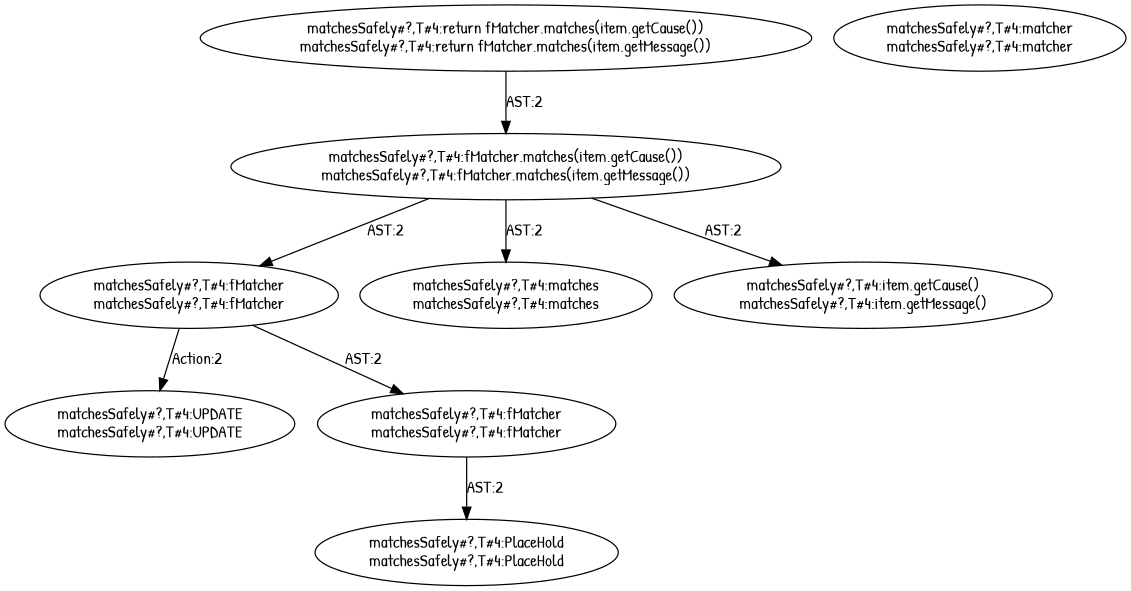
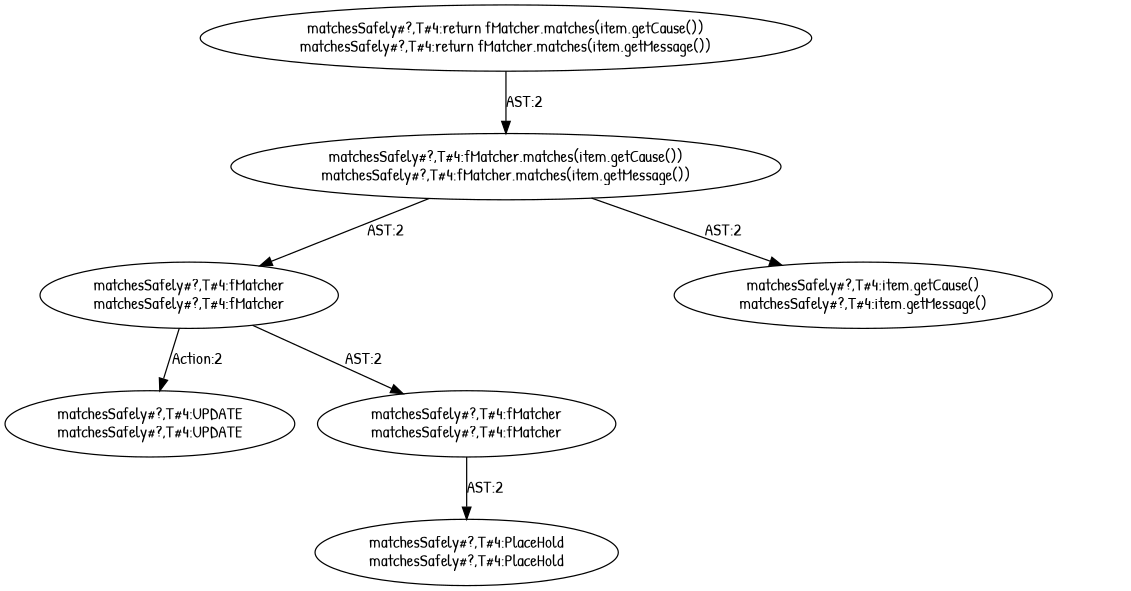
  digraph {
    fontname="Patrick Hand"
    node [fontname="Patrick Hand" shape=ellipse]
    edge [fontname="Patrick Hand"]
    n1 [label="matchesSafely#?,T#4:UPDATE\nmatchesSafely#?,T#4:UPDATE"]
    n2 [label="matchesSafely#?,T#4:fMatcher\nmatchesSafely#?,T#4:fMatcher"]
    n3 [label="matchesSafely#?,T#4:fMatcher\nmatchesSafely#?,T#4:fMatcher"]
    n4 [label="matchesSafely#?,T#4:PlaceHold\nmatchesSafely#?,T#4:PlaceHold"]
    n5 [label="matchesSafely#?,T#4:fMatcher.matches(item.getCause())\nmatchesSafely#?,T#4:fMatcher.matches(item.getMessage())"]
-   n6 [label="matchesSafely#?,T#4:matches\nmatchesSafely#?,T#4:matches"]
    n7 [label="matchesSafely#?,T#4:item.getCause()\nmatchesSafely#?,T#4:item.getMessage()"]
    n8 [label="matchesSafely#?,T#4:return fMatcher.matches(item.getCause())\nmatchesSafely#?,T#4:return fMatcher.matches(item.getMessage())"]
-   n9 [label="matchesSafely#?,T#4:matcher\nmatchesSafely#?,T#4:matcher"]
    n2 -> n1 [label="Action:2"]
    n2 -> n3 [label="AST:2"]
    n3 -> n4 [label="AST:2"]
    n5 -> n2 [label="AST:2"]
-   n5 -> n6 [label="AST:2"]
    n5 -> n7 [label="AST:2"]
    n8 -> n5 [label="AST:2"]
  }
